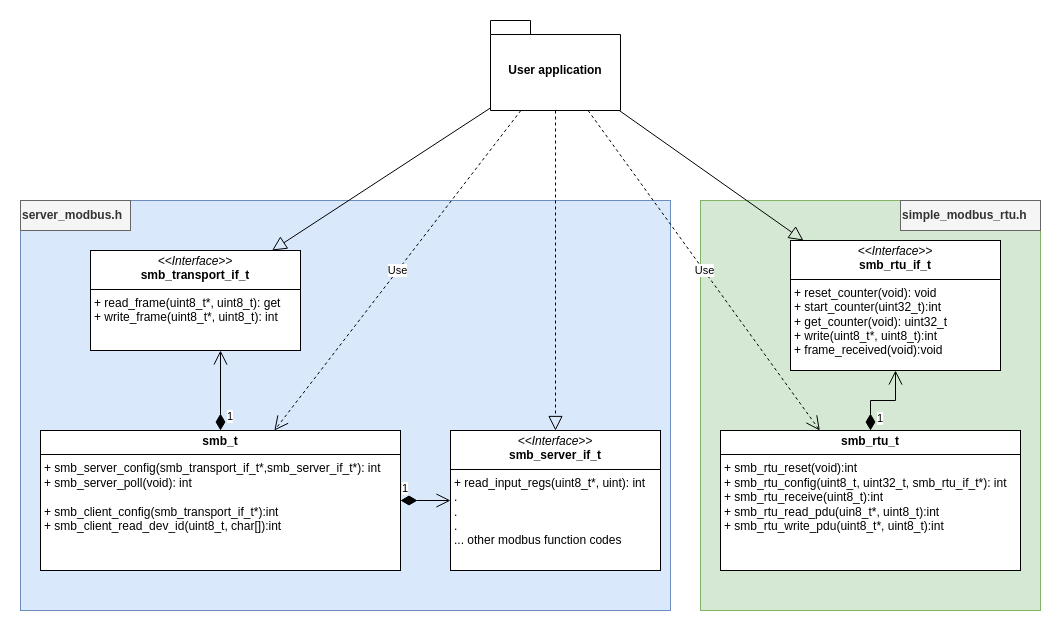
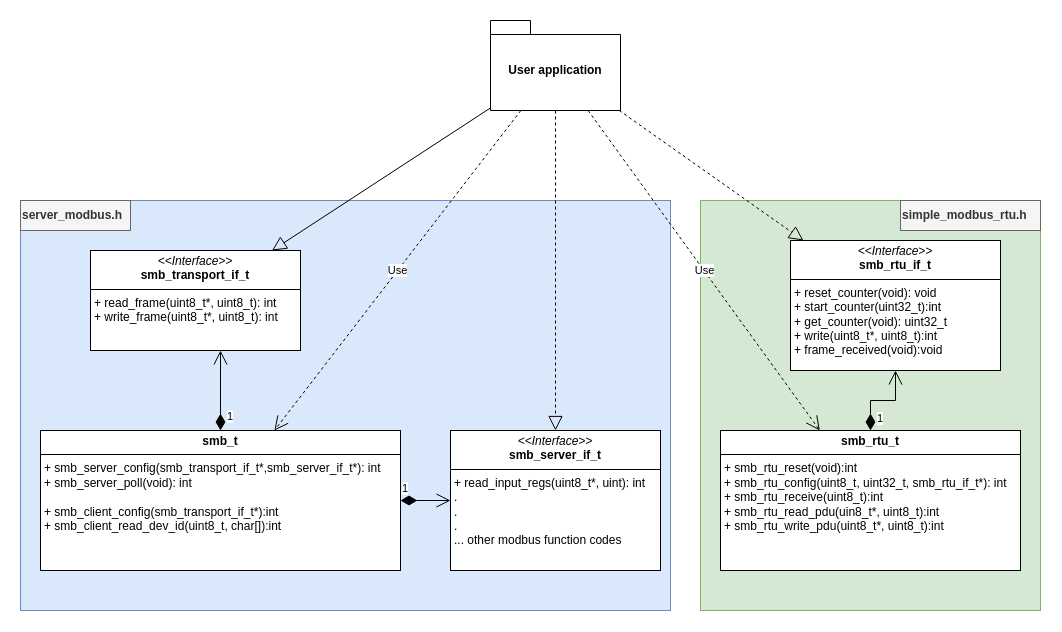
  <mxCell id="0" />
  <mxCell id="1" parent="0" />
  <mxCell id="2" value="" style="rounded=0;whiteSpace=wrap;html=1;fillColor=#d5e8d4;strokeColor=#82b366;" parent="1" vertex="1"><mxGeometry x="700" y="200" width="340" height="410" as="geometry" /></mxCell>
  <mxCell id="3" value="simple_modbus_rtu.h" style="text;html=1;align=left;verticalAlign=middle;whiteSpace=wrap;rounded=0;fillColor=#f5f5f5;fontColor=#333333;strokeColor=#666666;fontStyle=1" parent="1" vertex="1"><mxGeometry x="900" y="200" width="140" height="30" as="geometry" /></mxCell>
  <mxCell id="4" value="" style="rounded=0;whiteSpace=wrap;html=1;fillColor=#dae8fc;strokeColor=#6c8ebf;" parent="1" vertex="1"><mxGeometry x="20" y="200" width="650" height="410" as="geometry" /></mxCell>
- <mxCell id="5" value="&lt;p style=&quot;margin:0px;margin-top:4px;text-align:center;&quot;&gt;&lt;i&gt;&amp;lt;&amp;lt;Interface&amp;gt;&amp;gt;&lt;/i&gt;&lt;br&gt;&lt;b&gt;smb_transport_if_t&lt;/b&gt;&lt;/p&gt;&lt;hr size=&quot;1&quot; style=&quot;border-style:solid;&quot;&gt;&lt;p style=&quot;margin:0px;margin-left:4px;&quot;&gt;&lt;/p&gt;&lt;p style=&quot;margin:0px;margin-left:4px;&quot;&gt;+ read_frame(uint8_t*, uint8_t): get&lt;br&gt;+ write_frame(uint8_t*, uint8_t): int&lt;/p&gt;" style="verticalAlign=top;align=left;overflow=fill;html=1;whiteSpace=wrap;" parent="1" vertex="1"><mxGeometry x="90" y="250" width="210" height="100" as="geometry" /></mxCell>
+ <mxCell id="5" value="&lt;p style=&quot;margin:0px;margin-top:4px;text-align:center;&quot;&gt;&lt;i&gt;&amp;lt;&amp;lt;Interface&amp;gt;&amp;gt;&lt;/i&gt;&lt;br&gt;&lt;b&gt;smb_transport_if_t&lt;/b&gt;&lt;/p&gt;&lt;hr size=&quot;1&quot; style=&quot;border-style:solid;&quot;&gt;&lt;p style=&quot;margin:0px;margin-left:4px;&quot;&gt;&lt;/p&gt;&lt;p style=&quot;margin:0px;margin-left:4px;&quot;&gt;+ read_frame(uint8_t*, uint8_t): int&lt;br&gt;+ write_frame(uint8_t*, uint8_t): int&lt;/p&gt;" style="verticalAlign=top;align=left;overflow=fill;html=1;whiteSpace=wrap;" parent="1" vertex="1"><mxGeometry x="90" y="250" width="210" height="100" as="geometry" /></mxCell>
  <mxCell id="6" value="&lt;p style=&quot;margin:0px;margin-top:4px;text-align:center;&quot;&gt;&lt;i&gt;&amp;lt;&amp;lt;Interface&amp;gt;&amp;gt;&lt;/i&gt;&lt;br&gt;&lt;b&gt;smb_rtu_if_t&lt;/b&gt;&lt;/p&gt;&lt;hr size=&quot;1&quot; style=&quot;border-style:solid;&quot;&gt;&lt;p style=&quot;margin:0px;margin-left:4px;&quot;&gt;&lt;/p&gt;&lt;p style=&quot;margin:0px;margin-left:4px;&quot;&gt;+ reset_counter(void): void&lt;/p&gt;&lt;p style=&quot;margin:0px;margin-left:4px;&quot;&gt;+ start_counter(uint32_t):int&lt;/p&gt;&lt;p style=&quot;margin:0px;margin-left:4px;&quot;&gt;+ get_counter(void): uint32_t&lt;/p&gt;&lt;p style=&quot;margin:0px;margin-left:4px;&quot;&gt;+ write(uint8_t*, uint8_t):int&lt;/p&gt;&lt;p style=&quot;margin:0px;margin-left:4px;&quot;&gt;+ frame_received(void):void&lt;/p&gt;" style="verticalAlign=top;align=left;overflow=fill;html=1;whiteSpace=wrap;" parent="1" vertex="1"><mxGeometry x="790" y="240" width="210" height="130" as="geometry" /></mxCell>
  <mxCell id="7" value="&lt;p style=&quot;margin:0px;margin-top:4px;text-align:center;&quot;&gt;&lt;i&gt;&amp;lt;&amp;lt;Interface&amp;gt;&amp;gt;&lt;/i&gt;&lt;br&gt;&lt;b&gt;smb_server_if_t&lt;/b&gt;&lt;/p&gt;&lt;hr size=&quot;1&quot; style=&quot;border-style:solid;&quot;&gt;&lt;p style=&quot;margin:0px;margin-left:4px;&quot;&gt;&lt;/p&gt;&lt;p style=&quot;margin:0px;margin-left:4px;&quot;&gt;+ read_input_regs(uint8_t*, uint): int&lt;/p&gt;&lt;p style=&quot;margin:0px;margin-left:4px;&quot;&gt;.&lt;/p&gt;&lt;p style=&quot;margin:0px;margin-left:4px;&quot;&gt;.&lt;/p&gt;&lt;p style=&quot;margin:0px;margin-left:4px;&quot;&gt;.&lt;/p&gt;&lt;p style=&quot;margin:0px;margin-left:4px;&quot;&gt;... other modbus function codes&lt;/p&gt;" style="verticalAlign=top;align=left;overflow=fill;html=1;whiteSpace=wrap;" parent="1" vertex="1"><mxGeometry x="450" y="430" width="210" height="140" as="geometry" /></mxCell>
  <mxCell id="8" value="User application" style="shape=folder;fontStyle=1;spacingTop=10;tabWidth=40;tabHeight=14;tabPosition=left;html=1;whiteSpace=wrap;" parent="1" vertex="1"><mxGeometry x="490" y="20" width="130" height="90" as="geometry" /></mxCell>
  <mxCell id="9" value="" style="endArrow=block;dashed=0;endFill=0;endSize=12;html=1;rounded=0;" parent="1" source="8" target="5" edge="1"><mxGeometry width="160" relative="1" as="geometry"><mxPoint x="310" y="390" as="sourcePoint" /><mxPoint x="470" y="390" as="targetPoint" /></mxGeometry></mxCell>
  <mxCell id="10" value="" style="endArrow=block;dashed=1;endFill=0;endSize=12;html=1;rounded=0;" parent="1" source="8" target="7" edge="1"><mxGeometry width="160" relative="1" as="geometry"><mxPoint x="480" y="347" as="sourcePoint" /><mxPoint x="273" y="480" as="targetPoint" /></mxGeometry></mxCell>
- <mxCell id="11" value="" style="endArrow=block;dashed=0;endFill=0;endSize=12;html=1;rounded=0;" parent="1" source="8" target="6" edge="1"><mxGeometry width="160" relative="1" as="geometry"><mxPoint x="547" y="350" as="sourcePoint" /><mxPoint x="553" y="480" as="targetPoint" /></mxGeometry></mxCell>
+ <mxCell id="11" value="" style="endArrow=block;dashed=1;endFill=0;endSize=12;html=1;rounded=0;" parent="1" source="8" target="6" edge="1"><mxGeometry width="160" relative="1" as="geometry"><mxPoint x="547" y="350" as="sourcePoint" /><mxPoint x="553" y="480" as="targetPoint" /></mxGeometry></mxCell>
  <mxCell id="12" value="&lt;p style=&quot;margin:0px;margin-top:4px;text-align:center;&quot;&gt;&lt;b&gt;smb_t&lt;/b&gt;&lt;/p&gt;&lt;hr size=&quot;1&quot; style=&quot;border-style:solid;&quot;&gt;&lt;p style=&quot;margin:0px;margin-left:4px;&quot;&gt;&lt;/p&gt;&lt;p style=&quot;margin:0px;margin-left:4px;&quot;&gt;+ smb_server_config(&lt;span style=&quot;background-color: initial;&quot;&gt;smb_transport_if_t*,&lt;/span&gt;&lt;span style=&quot;background-color: initial;&quot;&gt;smb_server_if_t*): int&lt;/span&gt;&lt;/p&gt;&lt;p style=&quot;margin:0px;margin-left:4px;&quot;&gt;+ smb_server_poll(void): int&lt;/p&gt;&lt;p style=&quot;margin:0px;margin-left:4px;&quot;&gt;&lt;br&gt;&lt;/p&gt;&lt;p style=&quot;margin:0px;margin-left:4px;&quot;&gt;+ smb_client_config(smb_transport_if_t*):int&lt;/p&gt;&lt;p style=&quot;margin:0px;margin-left:4px;&quot;&gt;&lt;span style=&quot;background-color: initial;&quot;&gt;+ smb_client_read_dev_id(uint8_t, char[]):int&lt;/span&gt;&lt;/p&gt;" style="verticalAlign=top;align=left;overflow=fill;html=1;whiteSpace=wrap;" parent="1" vertex="1"><mxGeometry x="40" y="430" width="360" height="140" as="geometry" /></mxCell>
  <mxCell id="13" value="1" style="endArrow=open;html=1;endSize=12;startArrow=diamondThin;startSize=14;startFill=1;edgeStyle=orthogonalEdgeStyle;align=left;verticalAlign=bottom;rounded=0;" parent="1" source="12" target="5" edge="1"><mxGeometry x="-0.882" y="-5" relative="1" as="geometry"><mxPoint x="140" y="510" as="sourcePoint" /><mxPoint x="300" y="510" as="targetPoint" /><Array as="points"><mxPoint x="140" y="440" /><mxPoint x="140" y="440" /></Array><mxPoint as="offset" /></mxGeometry></mxCell>
  <mxCell id="14" value="1" style="endArrow=open;html=1;endSize=12;startArrow=diamondThin;startSize=14;startFill=1;edgeStyle=orthogonalEdgeStyle;align=left;verticalAlign=bottom;rounded=0;" parent="1" source="12" target="7" edge="1"><mxGeometry x="-1" y="3" relative="1" as="geometry"><mxPoint x="270" y="580" as="sourcePoint" /><mxPoint x="430" y="580" as="targetPoint" /><Array as="points"><mxPoint x="350" y="475" /><mxPoint x="350" y="475" /></Array></mxGeometry></mxCell>
  <mxCell id="15" value="Use" style="endArrow=open;endSize=12;dashed=1;html=1;rounded=0;" parent="1" source="8" target="12" edge="1"><mxGeometry width="160" relative="1" as="geometry"><mxPoint x="340" y="380" as="sourcePoint" /><mxPoint x="500" y="380" as="targetPoint" /><Array as="points" /></mxGeometry></mxCell>
  <mxCell id="16" value="&lt;p style=&quot;margin:0px;margin-top:4px;text-align:center;&quot;&gt;&lt;b&gt;smb_rtu_t&lt;/b&gt;&lt;/p&gt;&lt;hr size=&quot;1&quot; style=&quot;border-style:solid;&quot;&gt;&lt;p style=&quot;margin:0px;margin-left:4px;&quot;&gt;&lt;/p&gt;&lt;p style=&quot;margin:0px;margin-left:4px;&quot;&gt;+ smb_rtu_reset(void):int&lt;/p&gt;&lt;p style=&quot;margin:0px;margin-left:4px;&quot;&gt;+ smb_rtu_config(uint8_t, uint32_t, smb_rtu_if_t*): int&lt;/p&gt;&lt;p style=&quot;margin:0px;margin-left:4px;&quot;&gt;+ smb_rtu_receive(uint8_t):int&lt;/p&gt;&lt;p style=&quot;margin:0px;margin-left:4px;&quot;&gt;+ smb_rtu_read_pdu(uin8_t*, uint8_t):int&lt;/p&gt;&lt;p style=&quot;margin:0px;margin-left:4px;&quot;&gt;+ smb_rtu_write_pdu(uint8_t*, uint8_t):int&lt;/p&gt;" style="verticalAlign=top;align=left;overflow=fill;html=1;whiteSpace=wrap;" parent="1" vertex="1"><mxGeometry x="720" y="430" width="300" height="140" as="geometry" /></mxCell>
  <mxCell id="17" value="Use" style="endArrow=open;endSize=12;dashed=1;html=1;rounded=0;" parent="1" source="8" target="16" edge="1"><mxGeometry width="160" relative="1" as="geometry"><mxPoint x="900" y="520" as="sourcePoint" /><mxPoint x="1060" y="520" as="targetPoint" /><Array as="points" /></mxGeometry></mxCell>
  <mxCell id="18" value="1" style="endArrow=open;html=1;endSize=12;startArrow=diamondThin;startSize=14;startFill=1;edgeStyle=orthogonalEdgeStyle;align=left;verticalAlign=bottom;rounded=0;" parent="1" source="16" target="6" edge="1"><mxGeometry x="-0.924" y="-5" relative="1" as="geometry"><mxPoint x="910" y="530" as="sourcePoint" /><mxPoint x="1070" y="530" as="targetPoint" /><mxPoint as="offset" /></mxGeometry></mxCell>
  <mxCell id="19" value="server_modbus.h" style="text;html=1;align=left;verticalAlign=middle;whiteSpace=wrap;rounded=0;fillColor=#f5f5f5;fontColor=#333333;strokeColor=#666666;fontStyle=1" parent="1" vertex="1"><mxGeometry x="20" y="200" width="110" height="30" as="geometry" /></mxCell>
